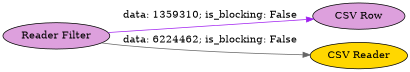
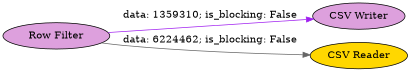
  digraph {
    rankdir=LR
    node [fillcolor=plum style=filled]
-   n1 [label="CSV Row"]
-   n2 [label="Reader Filter"]
+   n1 [label="CSV Writer"]
+   n2 [label="Row Filter"]
    n3 [fillcolor=gold label="CSV Reader"]
    n2 -> n1 [color=purple label="data: 1359310; is_blocking: False"]
    n2 -> n3 [color=gray40 label="data: 6224462; is_blocking: False"]
  }
